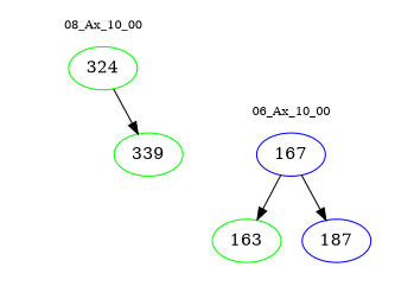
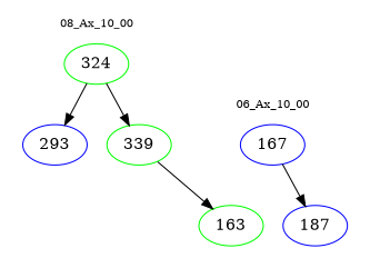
  digraph {
    node [color=green]
    edge [color=black]
    n1 [label=324]
+   n2 [color=blue label=293]
    n3 [label=339]
    n4 [color=blue label=167]
    n5 [label=163]
    n6 [color=blue label=187]
    subgraph cluster_1 {
      color=white
      fontsize=10
      label="08_Ax_10_00"
      n1
+     n2
      n3
    }
    subgraph cluster_2 {
      color=white
      fontsize=10
      label="06_Ax_10_00"
      n4
      n5
      n6
    }
+   n1 -> n2
    n1 -> n3
-   n4 -> n5
+   n3 -> n5
    n4 -> n6
  }
